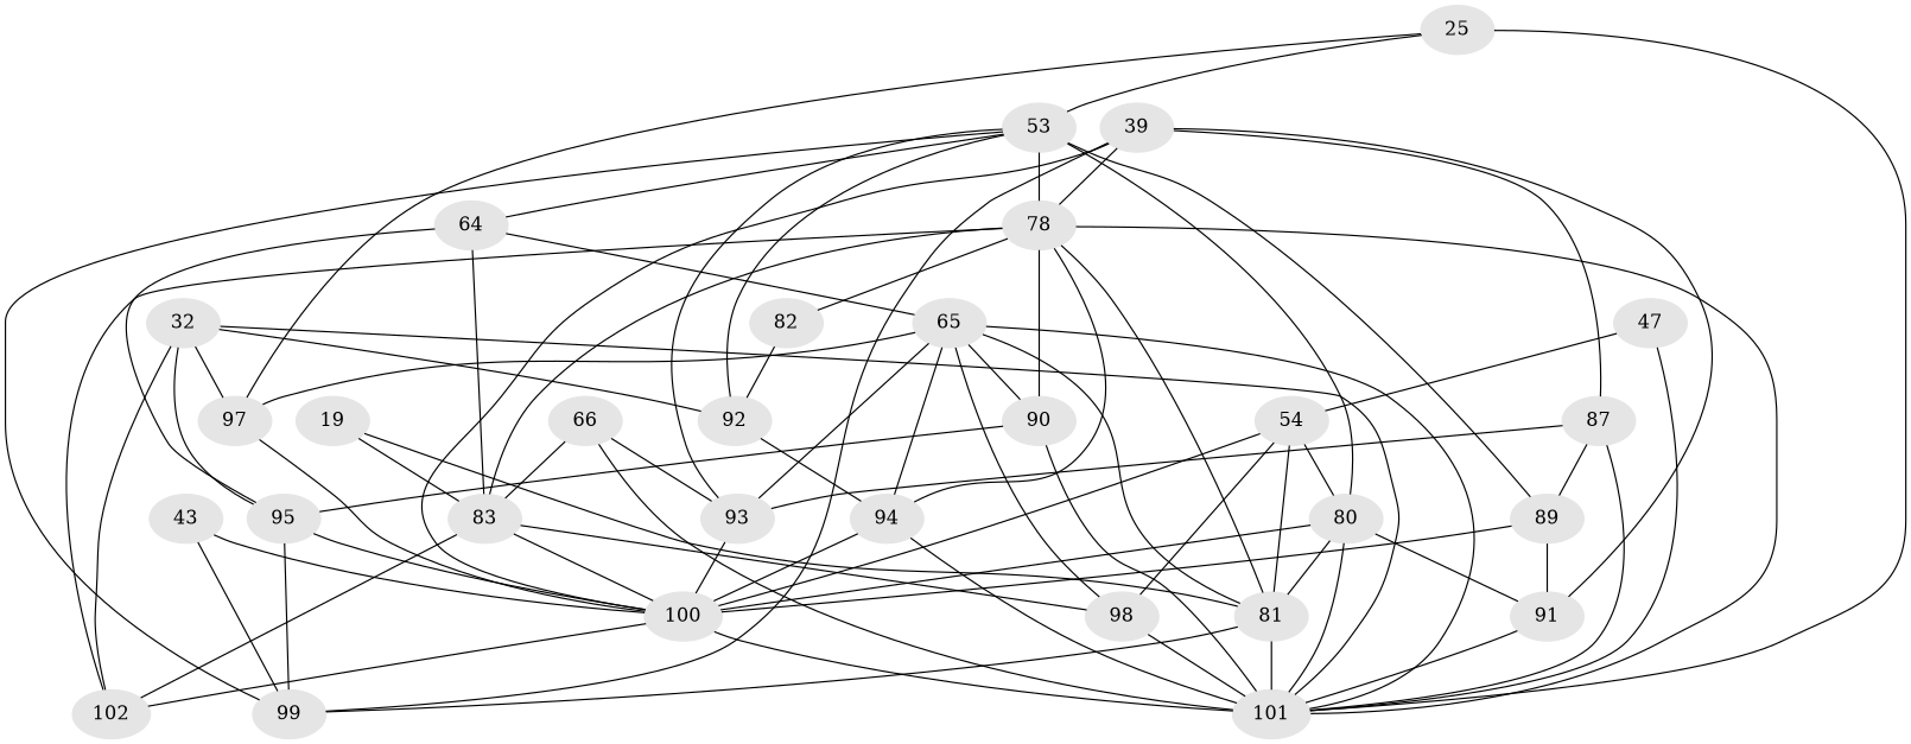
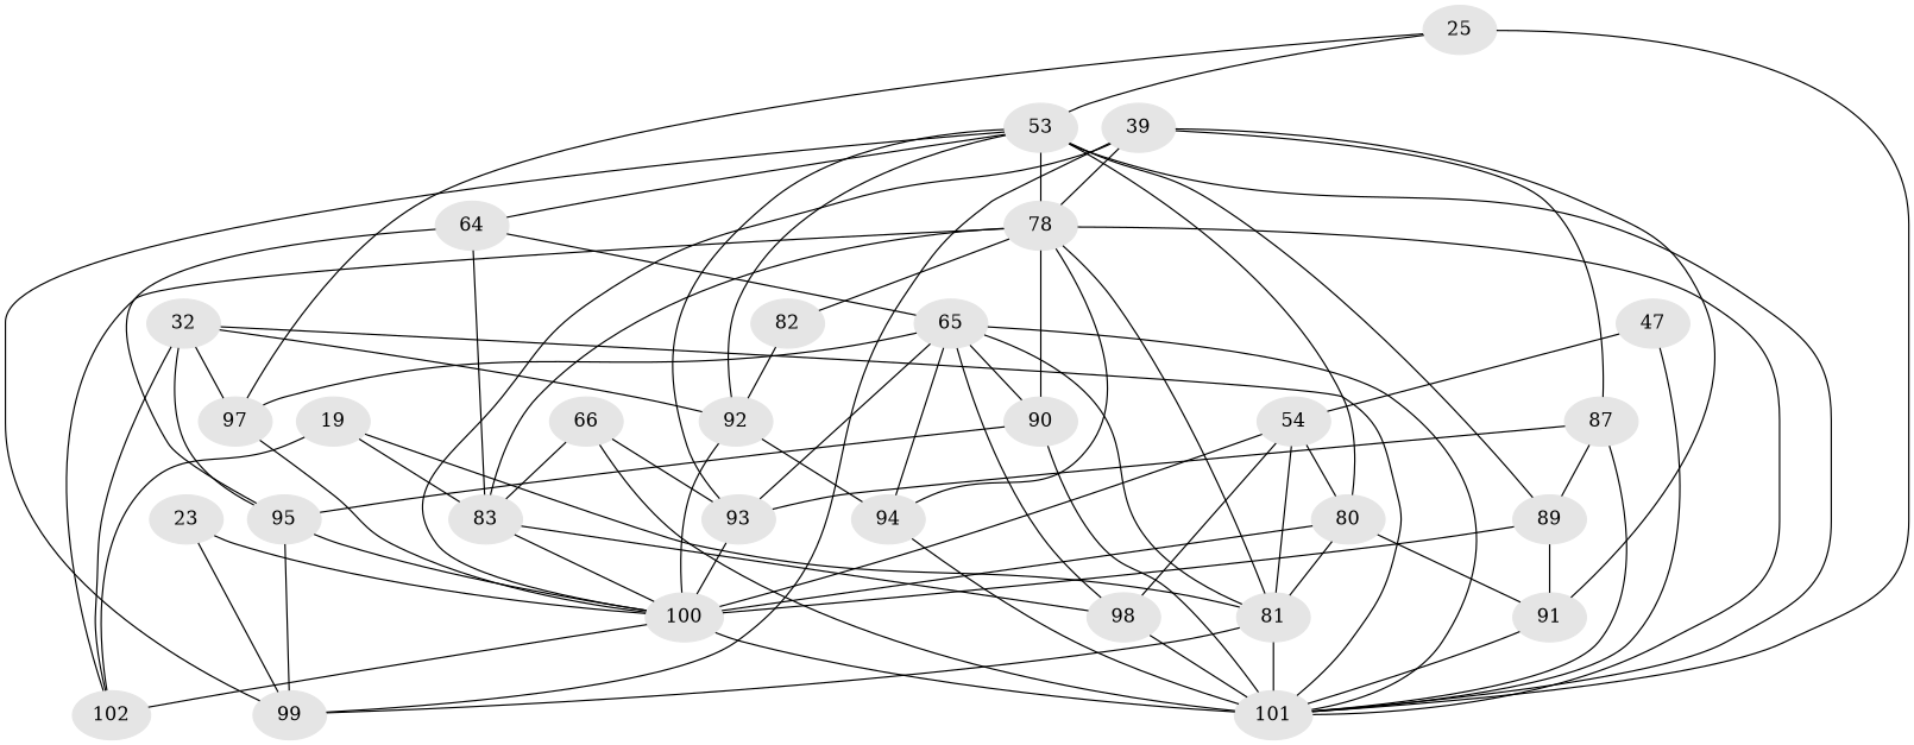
  graph {
    node [color=gray90 style=filled]
    19 [super="+10"]
    81 [super="+73"]
    83 [super="+45+76+55"]
    102
    101 [super="+37+60+75+85+74+88"]
    99 [super="+2"]
    100 [super="+57+68+59+84+70"]
    98 [super="+12"]
    53 [super="+23+42"]
    92 [super="+18"]
    78 [super="+4+52"]
    64 [super="+8"]
    80 [super="+69+72"]
    89 [super="+31"]
    93 [super="+71"]
    25
    97 [super="+96+62"]
    94 [super="+49"]
    32
    95 [super="+79"]
    39 [super="+11"]
    87 [super="+56"]
    91 [super="+7"]
    90 [super="+13"]
    82 [super="+58"]
-   43
+   43 [label=23]
    54 [super="+1+21"]
    47
    65 [super="+63+46"]
    66
    19 -- 81
    19 -- 83 [weight=2]
-   83 -- 102 [weight=2]
+   19 -- 102 [weight=2]
    81 -- 101 [weight=6]
    81 -- 99
    83 -- 100 [weight=3]
    83 -- 98
    100 -- 102
    100 -- 101 [weight=7]
    98 -- 101 [weight=5]
-   80 -- 101 [weight=3]
+   53 -- 101 [weight=3]
    53 -- 99 [weight=2]
    53 -- 92
    53 -- 78 [weight=2]
    53 -- 64
    53 -- 80 [weight=3]
    53 -- 89 [weight=2]
    53 -- 93 [weight=2]
-   94 -- 100
+   92 -- 100
    92 -- 94
    78 -- 81
    78 -- 83
    78 -- 102
    78 -- 101
    78 -- 94 [weight=2]
    78 -- 90 [weight=2]
    78 -- 82 [weight=2]
    64 -- 83
    64 -- 95 [weight=2]
    64 -- 65 [weight=2]
    80 -- 81
    80 -- 100
    80 -- 91 [weight=2]
    89 -- 100 [weight=2]
    89 -- 91
    93 -- 100 [weight=3]
    25 -- 101 [weight=2]
    25 -- 53
    25 -- 97
    97 -- 100
    94 -- 101 [weight=2]
    32 -- 102
    32 -- 101
    32 -- 92 [weight=2]
    32 -- 97 [weight=2]
    32 -- 95
    95 -- 99
    95 -- 100 [weight=2]
    39 -- 99 [weight=2]
    39 -- 100 [weight=2]
    39 -- 78
    39 -- 87
    39 -- 91
    87 -- 101 [weight=3]
    87 -- 89 [weight=2]
    87 -- 93
    91 -- 101
    90 -- 101
    90 -- 95
    82 -- 92
    43 -- 99
    43 -- 100
    54 -- 81
    54 -- 100 [weight=3]
    54 -- 98
    54 -- 80 [weight=2]
    47 -- 101 [weight=3]
    47 -- 54
    65 -- 81
    65 -- 101 [weight=2]
    65 -- 98
    65 -- 93
    65 -- 97
    65 -- 94
    65 -- 90
    66 -- 83
    66 -- 101
    66 -- 93
  }
